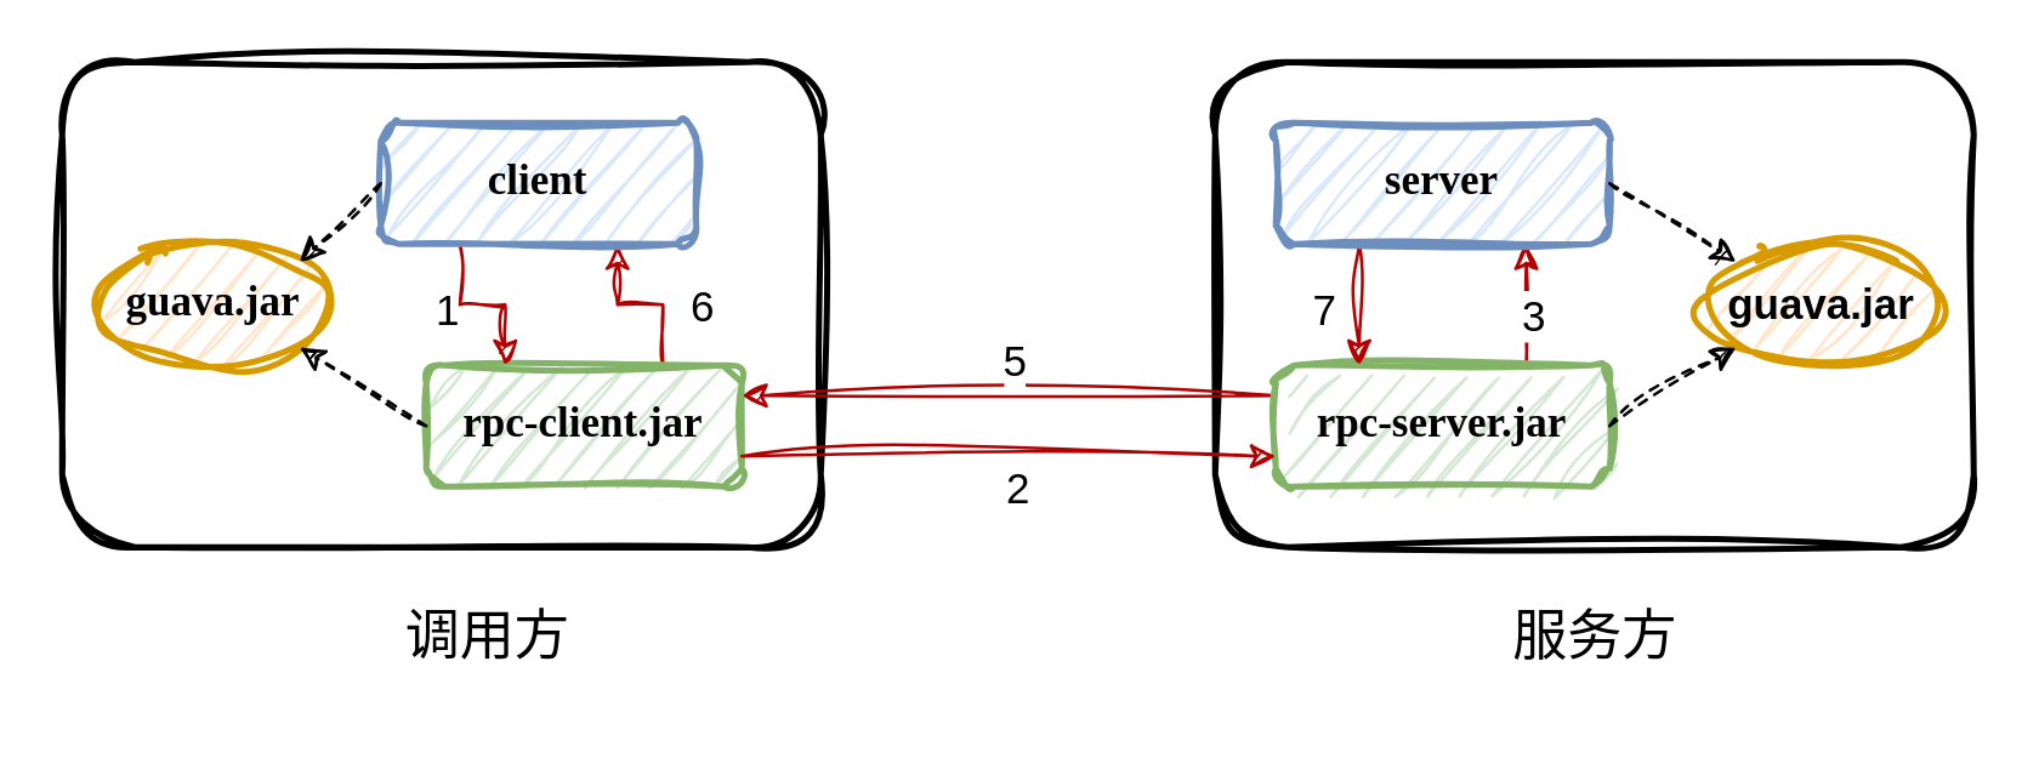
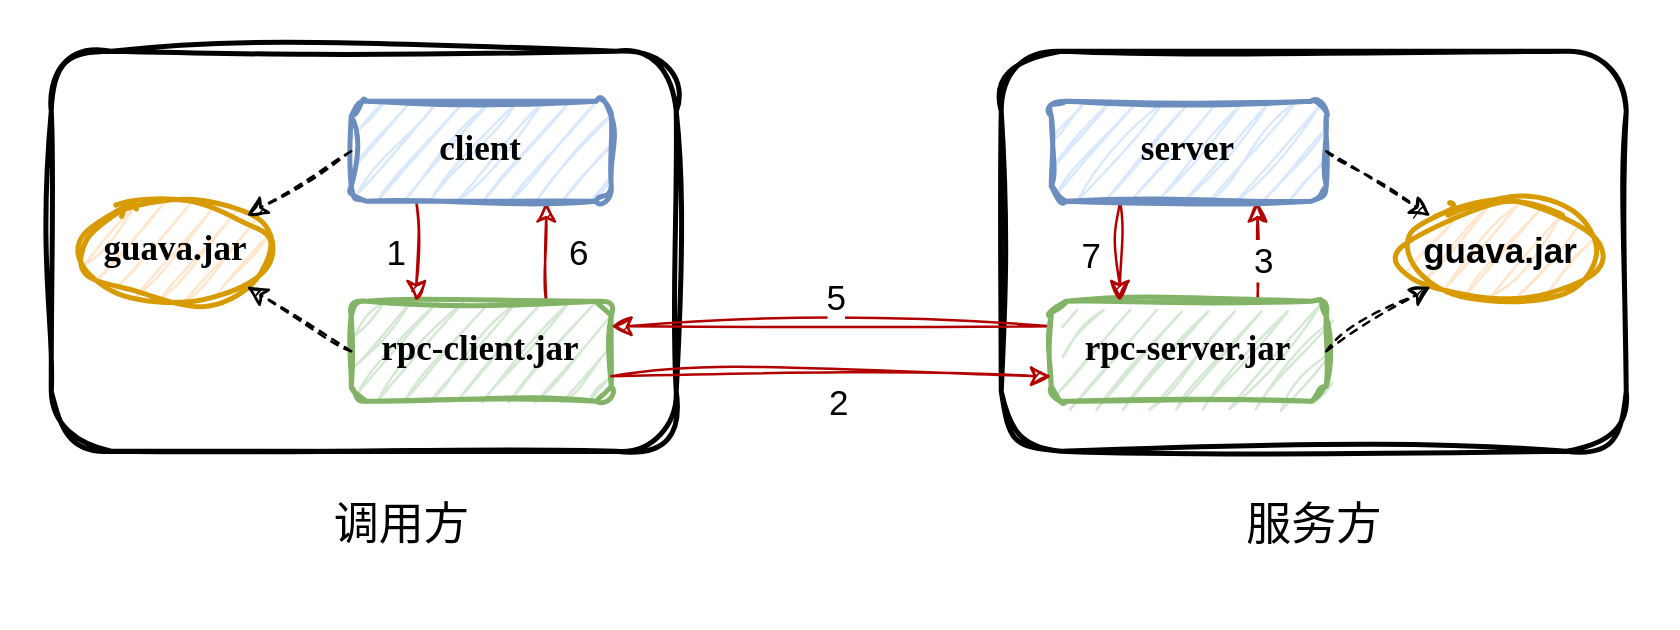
  <mxCell id="0" />
  <mxCell id="1" parent="0" />
  <mxCell id="2" value="" style="rounded=1;whiteSpace=wrap;html=1;sketch=1;curveFitting=1;jiggle=2;strokeWidth=2;" vertex="1" parent="1"><mxGeometry x="20" y="20" width="250" height="160" as="geometry" /></mxCell>
  <mxCell id="3" style="edgeStyle=orthogonalEdgeStyle;rounded=0;orthogonalLoop=1;jettySize=auto;html=1;exitX=0.75;exitY=0;exitDx=0;exitDy=0;entryX=0.75;entryY=1;entryDx=0;entryDy=0;fillColor=#e51400;strokeColor=#B20000;sketch=1;curveFitting=1;jiggle=2;" edge="1" parent="1" source="4" target="8"><mxGeometry relative="1" as="geometry" /></mxCell>
  <mxCell id="4" value="&lt;font style=&quot;font-size: 14px;&quot;&gt;&lt;b&gt;rpc-client.jar&lt;/b&gt;&lt;/font&gt;" style="rounded=1;whiteSpace=wrap;html=1;fillColor=#d5e8d4;strokeColor=#82b366;sketch=1;curveFitting=1;jiggle=2;strokeWidth=2;fontFamily=Comic Sans MS;" vertex="1" parent="1"><mxGeometry x="140" y="120" width="104" height="40" as="geometry" /></mxCell>
  <mxCell id="5" value="&lt;font style=&quot;font-size: 14px;&quot;&gt;&lt;b&gt;guava.jar&lt;/b&gt;&lt;/font&gt;" style="ellipse;whiteSpace=wrap;html=1;fillColor=#ffe6cc;strokeColor=#d79b00;sketch=1;curveFitting=1;jiggle=2;strokeWidth=2;fontFamily=Comic Sans MS;" vertex="1" parent="1"><mxGeometry x="30" y="80" width="80" height="40" as="geometry" /></mxCell>
  <mxCell id="6" style="edgeStyle=orthogonalEdgeStyle;rounded=0;orthogonalLoop=1;jettySize=auto;html=1;exitX=0.25;exitY=1;exitDx=0;exitDy=0;entryX=0.25;entryY=0;entryDx=0;entryDy=0;fillColor=#e51400;strokeColor=#B20000;sketch=1;curveFitting=1;jiggle=2;" edge="1" parent="1" source="8" target="4"><mxGeometry relative="1" as="geometry" /></mxCell>
  <mxCell id="7" value="&lt;font style=&quot;font-size: 14px;&quot;&gt;1&lt;/font&gt;" style="edgeLabel;html=1;align=center;verticalAlign=middle;resizable=0;points=[];sketch=1;curveFitting=1;jiggle=2;" vertex="1" connectable="0" parent="6"><mxGeometry x="-0.1" y="1" relative="1" as="geometry"><mxPoint x="-10" y="2" as="offset" /></mxGeometry></mxCell>
- <mxCell id="8" value="&lt;font face=&quot;Comic Sans MS&quot; style=&quot;font-size: 14px;&quot;&gt;&lt;b&gt;client&lt;/b&gt;&lt;/font&gt;" style="rounded=1;whiteSpace=wrap;html=1;fillColor=#dae8fc;strokeColor=#6c8ebf;sketch=1;curveFitting=1;jiggle=2;strokeWidth=2;" vertex="1" parent="1"><mxGeometry x="125" y="40" width="104" height="40" as="geometry" /></mxCell>
+ <mxCell id="8" value="&lt;font face=&quot;Comic Sans MS&quot; style=&quot;font-size: 14px;&quot;&gt;&lt;b&gt;client&lt;/b&gt;&lt;/font&gt;" style="rounded=1;whiteSpace=wrap;html=1;fillColor=#dae8fc;strokeColor=#6c8ebf;sketch=1;curveFitting=1;jiggle=2;strokeWidth=2;" vertex="1" parent="1"><mxGeometry x="140" y="40" width="104" height="40" as="geometry" /></mxCell>
  <mxCell id="9" value="&lt;font face=&quot;Comic Sans MS&quot; style=&quot;font-size: 18px;&quot;&gt;调用方&lt;/font&gt;" style="text;html=1;align=center;verticalAlign=middle;resizable=0;points=[];autosize=1;strokeColor=none;fillColor=none;sketch=1;curveFitting=1;jiggle=2;" vertex="1" parent="1"><mxGeometry x="120" y="190" width="80" height="40" as="geometry" /></mxCell>
  <mxCell id="10" value="" style="rounded=1;whiteSpace=wrap;html=1;sketch=1;curveFitting=1;jiggle=2;strokeWidth=2;" vertex="1" parent="1"><mxGeometry x="400" y="20" width="250" height="160" as="geometry" /></mxCell>
  <mxCell id="11" style="edgeStyle=orthogonalEdgeStyle;rounded=0;orthogonalLoop=1;jettySize=auto;html=1;exitX=0.75;exitY=0;exitDx=0;exitDy=0;entryX=0.75;entryY=1;entryDx=0;entryDy=0;fillColor=#e51400;strokeColor=#B20000;sketch=1;curveFitting=1;jiggle=2;" edge="1" parent="1" source="13" target="16"><mxGeometry relative="1" as="geometry" /></mxCell>
  <mxCell id="12" style="edgeStyle=orthogonalEdgeStyle;rounded=0;orthogonalLoop=1;jettySize=auto;html=1;exitX=0;exitY=0.25;exitDx=0;exitDy=0;entryX=1;entryY=0.25;entryDx=0;entryDy=0;fillColor=#e51400;strokeColor=#B20000;sketch=1;curveFitting=1;jiggle=2;" edge="1" parent="1" source="13" target="4"><mxGeometry relative="1" as="geometry" /></mxCell>
  <mxCell id="13" value="&lt;font face=&quot;Comic Sans MS&quot; style=&quot;font-size: 14px;&quot;&gt;&lt;b&gt;rpc-server.jar&lt;/b&gt;&lt;/font&gt;" style="rounded=1;whiteSpace=wrap;html=1;fillColor=#d5e8d4;strokeColor=#82b366;sketch=1;curveFitting=1;jiggle=2;strokeWidth=2;" vertex="1" parent="1"><mxGeometry x="420" y="120" width="110" height="40" as="geometry" /></mxCell>
  <mxCell id="14" value="&lt;font style=&quot;font-size: 14px;&quot;&gt;&lt;b&gt;guava.jar&lt;/b&gt;&lt;/font&gt;" style="ellipse;whiteSpace=wrap;html=1;fillColor=#ffe6cc;strokeColor=#d79b00;sketch=1;curveFitting=1;jiggle=2;strokeWidth=2;" vertex="1" parent="1"><mxGeometry x="560" y="80" width="80" height="40" as="geometry" /></mxCell>
  <mxCell id="15" style="edgeStyle=orthogonalEdgeStyle;rounded=0;orthogonalLoop=1;jettySize=auto;html=1;exitX=0.25;exitY=1;exitDx=0;exitDy=0;entryX=0.25;entryY=0;entryDx=0;entryDy=0;fillColor=#e51400;strokeColor=#B20000;sketch=1;curveFitting=1;jiggle=2;" edge="1" parent="1" source="16" target="13"><mxGeometry relative="1" as="geometry" /></mxCell>
  <mxCell id="16" value="&lt;font face=&quot;Comic Sans MS&quot; style=&quot;font-size: 14px;&quot;&gt;&lt;b&gt;server&lt;/b&gt;&lt;/font&gt;" style="rounded=1;whiteSpace=wrap;html=1;fillColor=#dae8fc;strokeColor=#6c8ebf;sketch=1;curveFitting=1;jiggle=2;strokeWidth=2;" vertex="1" parent="1"><mxGeometry x="420" y="40" width="110" height="40" as="geometry" /></mxCell>
  <mxCell id="17" value="&lt;font style=&quot;font-size: 18px;&quot;&gt;服务方&lt;/font&gt;" style="text;html=1;align=center;verticalAlign=middle;resizable=0;points=[];autosize=1;strokeColor=none;fillColor=none;sketch=1;curveFitting=1;jiggle=2;" vertex="1" parent="1"><mxGeometry x="485" y="190" width="80" height="40" as="geometry" /></mxCell>
  <mxCell id="18" style="edgeStyle=orthogonalEdgeStyle;rounded=0;orthogonalLoop=1;jettySize=auto;html=1;exitX=1;exitY=0.75;exitDx=0;exitDy=0;entryX=0;entryY=0.75;entryDx=0;entryDy=0;fillColor=#e51400;strokeColor=#B20000;sketch=1;curveFitting=1;jiggle=2;" edge="1" parent="1" source="4" target="13"><mxGeometry relative="1" as="geometry" /></mxCell>
  <mxCell id="19" value="&lt;font style=&quot;font-size: 14px;&quot;&gt;2&lt;/font&gt;" style="edgeLabel;html=1;align=center;verticalAlign=middle;resizable=0;points=[];sketch=1;curveFitting=1;jiggle=2;" vertex="1" connectable="0" parent="18"><mxGeometry x="0.023" y="1" relative="1" as="geometry"><mxPoint y="11" as="offset" /></mxGeometry></mxCell>
  <mxCell id="20" value="" style="endArrow=classic;html=1;rounded=0;exitX=0;exitY=0.5;exitDx=0;exitDy=0;entryX=1;entryY=0;entryDx=0;entryDy=0;dashed=1;sketch=1;curveFitting=1;jiggle=2;" edge="1" parent="1" source="8" target="5"><mxGeometry width="50" height="50" relative="1" as="geometry"><mxPoint x="200" y="310" as="sourcePoint" /><mxPoint x="250" y="260" as="targetPoint" /></mxGeometry></mxCell>
  <mxCell id="21" value="" style="endArrow=classic;html=1;rounded=0;exitX=0;exitY=0.5;exitDx=0;exitDy=0;dashed=1;entryX=1;entryY=1;entryDx=0;entryDy=0;sketch=1;curveFitting=1;jiggle=2;" edge="1" parent="1" source="4" target="5"><mxGeometry width="50" height="50" relative="1" as="geometry"><mxPoint x="154" y="70" as="sourcePoint" /><mxPoint x="90" y="230" as="targetPoint" /></mxGeometry></mxCell>
  <mxCell id="22" value="" style="endArrow=classic;html=1;rounded=0;dashed=1;exitX=1;exitY=0.5;exitDx=0;exitDy=0;entryX=0;entryY=0;entryDx=0;entryDy=0;sketch=1;curveFitting=1;jiggle=2;" edge="1" parent="1" source="16" target="14"><mxGeometry width="50" height="50" relative="1" as="geometry"><mxPoint x="570" y="260" as="sourcePoint" /><mxPoint x="590" y="330" as="targetPoint" /></mxGeometry></mxCell>
  <mxCell id="23" value="" style="endArrow=classic;html=1;rounded=0;dashed=1;exitX=1;exitY=0.5;exitDx=0;exitDy=0;entryX=0;entryY=1;entryDx=0;entryDy=0;sketch=1;curveFitting=1;jiggle=2;" edge="1" parent="1" source="13" target="14"><mxGeometry width="50" height="50" relative="1" as="geometry"><mxPoint x="530" y="70" as="sourcePoint" /><mxPoint x="582" y="96" as="targetPoint" /></mxGeometry></mxCell>
  <mxCell id="24" value="&lt;font style=&quot;font-size: 14px;&quot;&gt;3&lt;/font&gt;" style="edgeLabel;html=1;align=center;verticalAlign=middle;resizable=0;points=[];sketch=1;curveFitting=1;jiggle=2;" vertex="1" connectable="0" parent="1"><mxGeometry x="462" y="89" as="geometry"><mxPoint x="42" y="14" as="offset" /></mxGeometry></mxCell>
  <mxCell id="25" value="&lt;font style=&quot;font-size: 14px;&quot;&gt;7&lt;/font&gt;" style="edgeLabel;html=1;align=center;verticalAlign=middle;resizable=0;points=[];sketch=1;curveFitting=1;jiggle=2;" vertex="1" connectable="0" parent="1"><mxGeometry x="393" y="87" as="geometry"><mxPoint x="42" y="14" as="offset" /></mxGeometry></mxCell>
  <mxCell id="26" value="&lt;font style=&quot;font-size: 14px;&quot;&gt;6&lt;/font&gt;" style="edgeLabel;html=1;align=center;verticalAlign=middle;resizable=0;points=[];sketch=1;curveFitting=1;jiggle=2;" vertex="1" connectable="0" parent="1"><mxGeometry x="230" y="100" as="geometry" /></mxCell>
  <mxCell id="27" value="&lt;font style=&quot;font-size: 14px;&quot;&gt;5&lt;/font&gt;" style="edgeLabel;html=1;align=center;verticalAlign=middle;resizable=0;points=[];sketch=1;curveFitting=1;jiggle=2;" vertex="1" connectable="0" parent="1"><mxGeometry x="335" y="120" as="geometry"><mxPoint x="-2" y="-2" as="offset" /></mxGeometry></mxCell>
